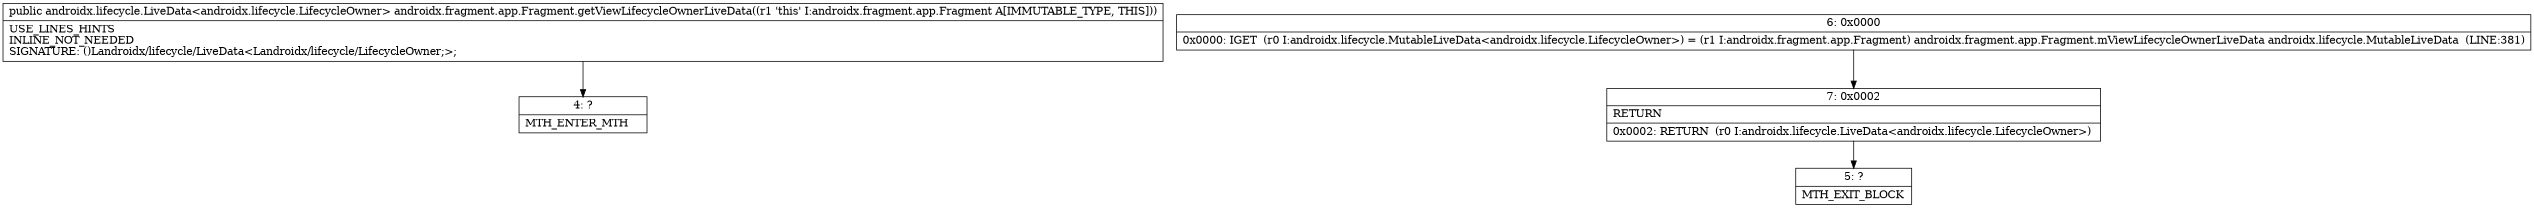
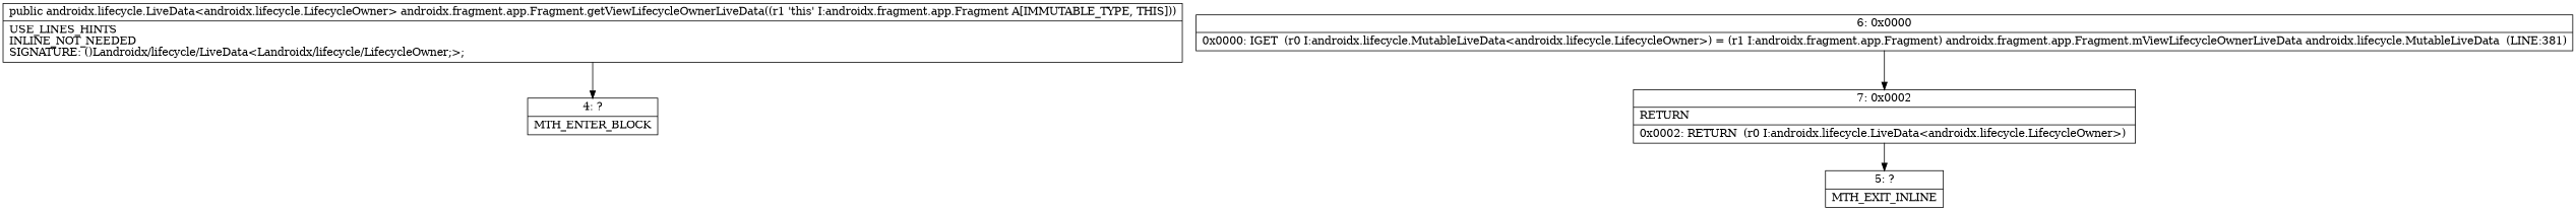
  digraph {
    node [shape=record]
-   n1 [label="{4\:\ ?|MTH_ENTER_MTH\l}"]
+   n1 [label="{4\:\ ?|MTH_ENTER_BLOCK\l}"]
    n2 [label="{6\:\ 0x0000|0x0000: IGET  (r0 I:androidx.lifecycle.MutableLiveData\<androidx.lifecycle.LifecycleOwner\>) = (r1 I:androidx.fragment.app.Fragment) androidx.fragment.app.Fragment.mViewLifecycleOwnerLiveData androidx.lifecycle.MutableLiveData  (LINE:381)\l}"]
    n3 [label="{7\:\ 0x0002|RETURN\l|0x0002: RETURN  (r0 I:androidx.lifecycle.LiveData\<androidx.lifecycle.LifecycleOwner\>) \l}"]
-   n4 [label="{5\:\ ?|MTH_EXIT_BLOCK\l}"]
+   n4 [label="{5\:\ ?|MTH_EXIT_INLINE\l}"]
    n5 [label="{public androidx.lifecycle.LiveData\<androidx.lifecycle.LifecycleOwner\> androidx.fragment.app.Fragment.getViewLifecycleOwnerLiveData((r1 'this' I:androidx.fragment.app.Fragment A[IMMUTABLE_TYPE, THIS]))  | USE_LINES_HINTS\lINLINE_NOT_NEEDED\lSIGNATURE: ()Landroidx\/lifecycle\/LiveData\<Landroidx\/lifecycle\/LifecycleOwner;\>;\l}"]
    n2 -> n3
    n3 -> n4
    n5 -> n1
  }
